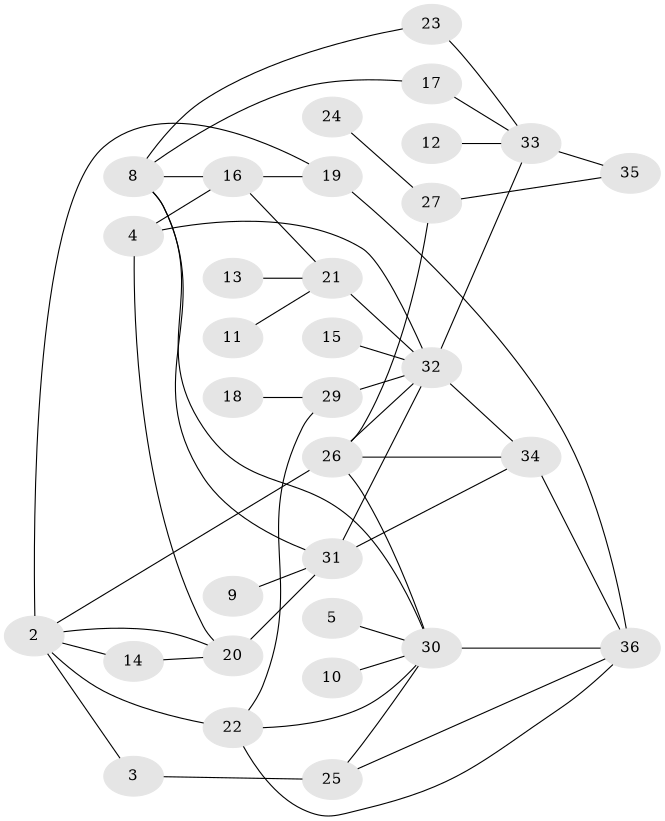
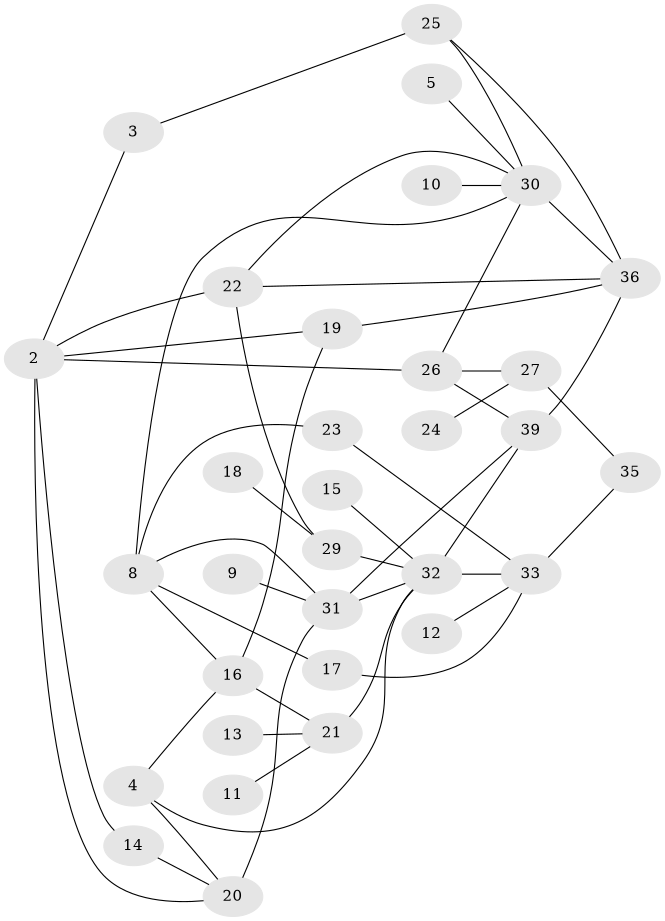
  graph {
    rankdir=LR
    node [color=gray90 style=filled]
    edge [weight=1.0]
    2
    3
    14
    19
    20
    22
    26
    25
    36
    31
    30
    29
    32
    27
-   34
+   34 [label=39]
    4
    16
    21
    33
    5
    8
    17
    23
    9
    10
    11
    12
    35
    13
    15
    18
    24
    2 -- 3
    2 -- 14
    2 -- 19
    2 -- 20
    2 -- 22
    2 -- 26
    3 -- 25
    14 -- 20
    19 -- 36
    20 -- 31
    22 -- 36
    22 -- 30
    22 -- 29
    26 -- 30
-   26 -- 32
    26 -- 27
    26 -- 34 [weight=3.0]
    25 -- 36
    25 -- 30
    31 -- 32
    31 -- 34
    30 -- 36
    29 -- 32
    32 -- 34
    32 -- 33
    27 -- 35
    34 -- 36
    4 -- 20
    4 -- 32
    4 -- 16
    16 -- 19
    16 -- 21
    21 -- 32
    33 -- 35
    5 -- 30
    8 -- 31
    8 -- 30
    8 -- 16 [weight=2.0]
    8 -- 17
    8 -- 23
    17 -- 33
    23 -- 33
    9 -- 31
    10 -- 30
    11 -- 21
    12 -- 33
    13 -- 21
    15 -- 32
    18 -- 29
    24 -- 27
  }
